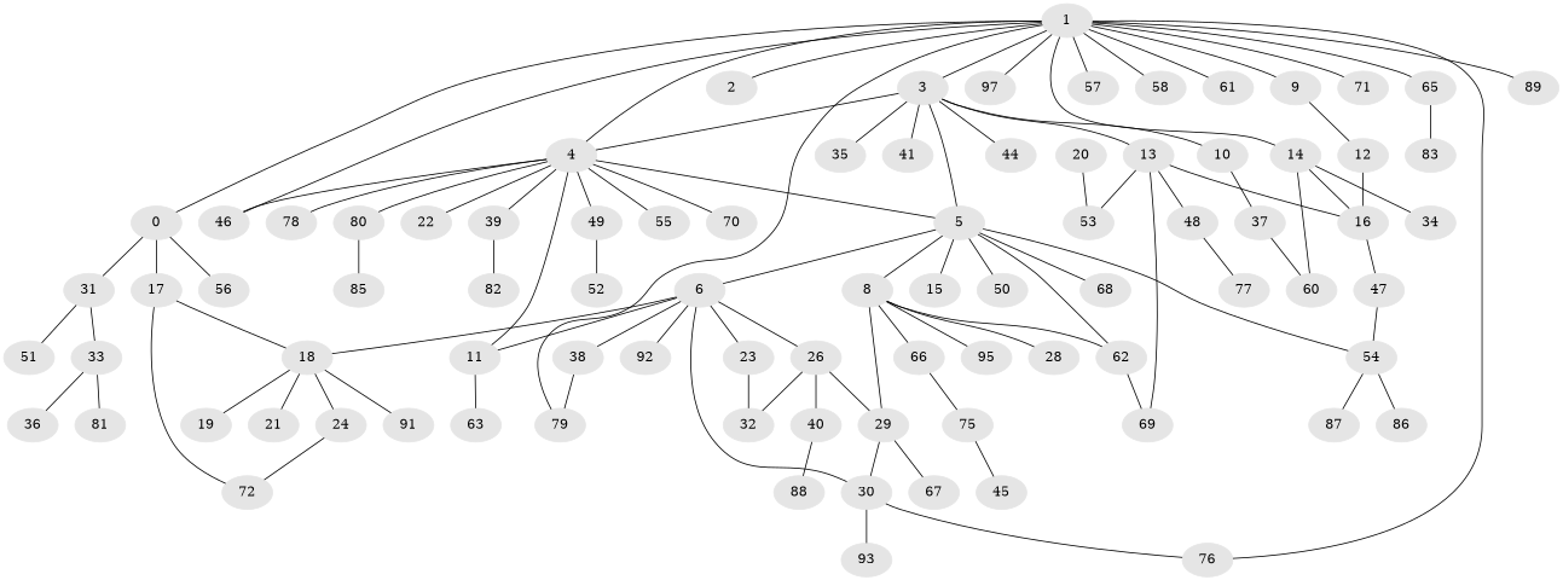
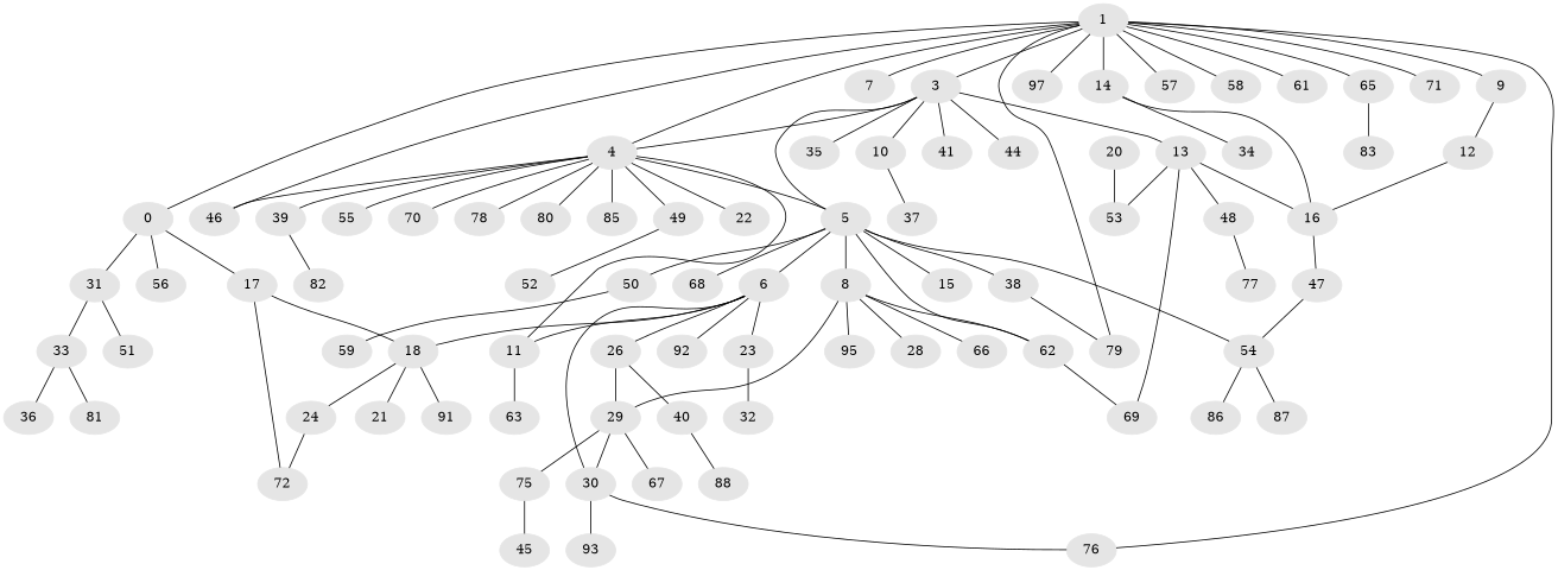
  graph {
    fontname="DejaVu Serif"
    node [color=gray90 fontname="DejaVu Serif" style=filled]
    edge [fontname="DejaVu Serif"]
    n1 [label=0]
    1
    3
    4
-   7 [label=2]
+   7
    9
    14
    n8 [label=97]
    46
    57
    58
    61
    65
    71
    76
    79
-   89
    17
    31
    56
    5
    10
    13
    35
    41
    44
    11
    22
    39
    49
    55
    70
    78
    80
    85
    12
    16
    34
-   60
    83
    18
    72
    33
    51
    6
    8
    15
    38
    50
    54
    68
    62
    37
    53
    48
    69
    63
    82
    52
    23
    26
    30
    n63 [label=92]
    n64 [label=95]
    28
    29
    66
    20
+   59
    86
    87
-   19
    21
    24
    91
    32
    40
    n78 [label=93]
    67
    75
    47
    77
    88
    45
    36
    81
    n1 -- 17
    n1 -- 31
    n1 -- 56
    1 -- n1
    1 -- 3
    1 -- 4
    1 -- 7
    1 -- 9
    1 -- 14
    1 -- n8
    1 -- 46
    1 -- 57
    1 -- 58
    1 -- 61
    1 -- 65
    1 -- 71
    1 -- 76
    1 -- 79
-   1 -- 89
    3 -- 4
    3 -- 5
    3 -- 10
    3 -- 13
    3 -- 35
    3 -- 41
    3 -- 44
    4 -- 46
    4 -- 5
    4 -- 11
    4 -- 22
    4 -- 39
    4 -- 49
    4 -- 55
    4 -- 70
    4 -- 78
    4 -- 80
-   80 -- 85
+   4 -- 85
    9 -- 12
    14 -- 16
    14 -- 34
-   14 -- 60
    65 -- 83
    17 -- 18
    17 -- 72
    31 -- 33
    31 -- 51
    5 -- 6
    5 -- 8
    5 -- 15
-   6 -- 38
+   5 -- 38
    5 -- 50
    5 -- 54
    5 -- 68
    5 -- 62
    10 -- 37
    13 -- 16
    13 -- 53
    13 -- 48
    13 -- 69
    11 -- 63
    39 -- 82
    49 -- 52
    12 -- 16
    16 -- 47
-   18 -- 19
    18 -- 21
    18 -- 24
    18 -- 91
    33 -- 36
    33 -- 81
    6 -- 11
    6 -- 18
    6 -- 23
    6 -- 26
    6 -- 30
    6 -- n63
    8 -- 62
    8 -- n64
    8 -- 28
    8 -- 29
    8 -- 66
    38 -- 79
+   50 -- 59
    54 -- 86
    54 -- 87
    62 -- 69
-   37 -- 60
    48 -- 77
    23 -- 32
    26 -- 29
-   26 -- 32
    26 -- 40
    30 -- 76
    30 -- n78
    29 -- 30
    29 -- 67
-   66 -- 75
+   29 -- 75
    20 -- 53
    24 -- 72
    40 -- 88
    75 -- 45
    47 -- 54
  }
